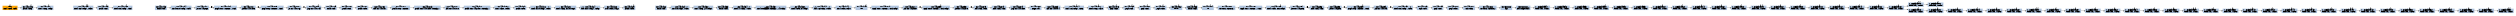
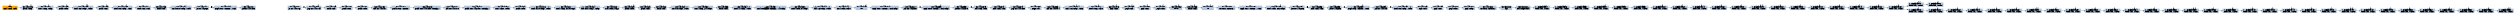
  digraph {
    rankdir=LR
    node [color=lightsteelblue fillcolor=lightsteelblue shape=rectangle style=filled]
    edge [color="#000000"]
    n1 [color=lightgrey fillcolor=orange label="start\nmovl %edi, %edi"]
    n2 [label="0x744b17a6\npushl %ebp"]
    n3 [label="0x744b17a7\nmovl %esp, %ebp"]
+   n4 [label="0x744b17a9\npushl %ebx"]
    n5 [label="0x744b17aa\nmovl 0x8(%ebp), %ebx"]
    n6 [label="0x744b17ad\npushl %esi"]
    n7 [label="0x744b17ae\nmovl 0xc(%ebp), %esi"]
+   n8 [label="0x744b17b1\ntestl %esi, %esi"]
    n9 [label="0x744b17b3\npushl %edi"]
    n10 [label="0x744b17b4\nmovl 0x10(%ebp), %edi"]
    n11 [label="0x744b17b7\nje 0x744b2c6e"]
    n12 [label="0x744b17bd\ncmpl $0x1<UINT8>, %esi"]
    n13 [label="0x744b17c0\njne 0x744b1805"]
-   n14 [label="0x744b1805\ncmpl $0x2<UINT8>, %esi"]
    n15 [label="0x744b1808\nje 0x744b17c2"]
    n16 [label="0x744b180a\njmp 0x744b17df"]
    n17 [label="0x744b17df\npushl %edi"]
    n18 [label="0x744b17e0\npushl %esi"]
    n19 [label="0x744b17e1\npushl %ebx"]
    n20 [label="0x744b17e2\ncall 0x744b1811"]
    n21 [label="0x744b1811\npushl $0x8<UINT8>"]
    n22 [label="0x744b1813\npushl $0x744b1890<UINT32>"]
    n23 [label="0x744b1818\ncall 0x744b1b10"]
    n24 [label="0x744b1b10\npushl $0x744b24e1<UINT32>"]
    n25 [label="0x744b1b15\nmovl %fs:0, %eax"]
    n26 [label="0x744b1b1b\npushl %eax"]
    n27 [label="0x744b1b1c\nmovl 0x10(%esp), %eax"]
    n28 [label="0x744b1b20\nmovl %ebp, 0x10(%esp)"]
    n29 [label="0x744b1b24\nleal 0x10(%esp), %ebp"]
    n30 [label="0x744b1b28\nsubl %eax, %esp"]
    n31 [label="0x744b1b2a\npushl %ebx"]
+   n32 [label="0x744b1b2b\npushl %esi"]
    n33 [label="0x744b1b2c\npushl %edi"]
    n34 [label="0x744b1b2d\nmovl -8(%ebp), %eax"]
    n35 [label="0x744b1b30\nmovl %esp, -24(%ebp)"]
    n36 [label="0x744b1b33\npushl %eax"]
    n37 [label="0x744b1b34\nmovl -4(%ebp), %eax"]
    n38 [label="0x744b1b37\nmovl $0xffffffff<UINT32>, -4(%ebp)"]
    n39 [label="0x744b1b3e\nmovl %eax, -8(%ebp)"]
    n40 [label="0x744b1b41\nleal -16(%ebp), %eax"]
    n41 [label="0x744b1b44\nmovl %eax, %fs:0"]
    n42 [label="0x744b1b4a\nret"]
    n43 [label="0x744b181d\ncmpl $0x1<UINT8>, 0xc(%ebp)"]
    n44 [label="0x744b1821\njne 0x744b285a"]
    n45 [label="0x744b285a\ncmpl $0x0<UINT8>, 0xc(%ebp)"]
    n46 [label="0x744b285e\njne 0x744b2879"]
    n47 [label="0x744b2879\nxorl %esi, %esi"]
    n48 [label="0x744b287b\ntestl %esi, %esi"]
    n49 [label="0x744b287d\njmp 0x744b1880"]
    n50 [label="0x744b1880\nsetge %al"]
    n51 [label="0x744b1883\ncall 0x744b1a74"]
    n52 [label="0x744b1a74\nmovl -16(%ebp), %ecx"]
    n53 [label="0x744b1a77\nmovl %ecx, %fs:0"]
    n54 [label="6x744b1a7e\npopl %ecx"]
    n55 [label="0x744b1a7f\npopl %edi"]
    n56 [label="0x744b1a80\npopl %esi"]
    n57 [label="0x744b1a81\npopl %ebx"]
    n58 [label="0x744b1a82\nleave "]
    n59 [label="0x744b1a83\npushl %ecx"]
    n60 [label="0x744b1a84\nret"]
    n61 [label="0x744b1888\nret $0xc<UINT16>"]
    n62 [label="0x744b17e7\ncmpl $0x1<UINT8>, %esi"]
    n63 [label="0x744b17ea\nmovl %eax, 0xc(%ebp)"]
    n64 [label="0x744b17ed\njne 0x744b2c96"]
    n65 [label="0x744b2c96\ntestl %esi, %esi"]
    n66 [label="0x744b2c98\nje 0x744b2ca3"]
    n67 [label="0x744b2c9a\ncmpl $0x3<UINT8>, %esi"]
    n68 [label="0x744b2c9d\njne 0x744b17fb"]
    n69 [label="0x744b17fb\nmovl 0xc(%ebp), %eax"]
    n70 [label="0x744b17fe\npopl %edi"]
    n71 [label="0x744b17ff\npopl %esi"]
    n72 [label="0x744b1800\npopl %ebx"]
-   n73 [label="0x744b1801\nesi %ebp"]
+   n73 [label="0x744b1801\npopl %ebp"]
    n74 [label="0x744b1802\nret $0xc<UINT16>"]
    n75 [label="0x7c8000c0\nnop "]
    n76 [label="0x7c8000c1\ncall 0x63d7f9f4"]
    n77 [label="0x63d7f9f4\naddb %al, (%eax)"]
    n78 [label="0x63d7f9f6\naddb %al, (%eax)"]
    n79 [label="0x63d7f9f8\naddb %al, (%eax)"]
    n80 [label="0x63d7f9fa\naddb %al, (%eax)"]
    n81 [label="0x63d7f9fc\naddb %al, (%eax)"]
    n82 [label="0x63d7f9fe\naddb %al, (%eax)"]
    n83 [label="0x63d7fa00\naddb %al, (%eax)"]
    n84 [label="0x63d7fa02\naddb %al, (%eax)"]
    n85 [label="0x63d7fa04\naddb %al, (%eax)"]
    n86 [label="0x63d7fa06\naddb %al, (%eax)"]
    n87 [label="0x63d7fa08\naddb %al, (%eax)"]
    n88 [label="0x63d7fa0a\naddb %al, (%eax)"]
    n89 [label="0x63d7fa0c\naddb %al, (%eax)"]
    n90 [label="0x63d7fa0e\naddb %al, (%eax)"]
    n91 [label="0x63d7fa10\naddb %al, (%eax)"]
    n92 [label="0x63d7fa12\naddb %al, (%eax)"]
    n93 [label="0x63d7fa14\naddb %al, (%eax)"]
    n94 [label="0x63d7fa16\naddb %al, (%eax)"]
    n95 [label="0x63d7fa18\naddb %al, (%eax)"]
    n96 [label="0x63d7fa1a\naddb %al, (%eax)"]
    n97 [label="0x63d7fa1e\naddb %al, (%eax)"]
    n98 [label="0x63d7fa1c\naddb %al, (%eax)"]
    n99 [label="0x63d7fa20\naddb %al, (%eax)"]
    n100 [label="0x63d7fa22\naddb %al, (%eax)"]
    n101 [label="0x63d7fa24\naddb %al, (%eax)"]
    n102 [label="0x63d7fa26\naddb %al, (%eax)"]
    n103 [label="0x63d7fa28\naddb %al, (%eax)"]
    n104 [label="0x63d7fa2a\naddb %al, (%eax)"]
    n105 [label="0x63d7fa2c\naddb %al, (%eax)"]
    n106 [label="0x63d7fa2e\naddb %al, (%eax)"]
    n107 [label="0x63d7fa30\naddb %al, (%eax)"]
    n108 [label="0x63d7fa32\naddb %al, (%eax)"]
    n109 [label="0x63d7fa34\naddb %al, (%eax)"]
    n110 [label="0x63d7fa36\naddb %al, (%eax)"]
    n111 [label="0x63d7fa38\naddb %al, (%eax)"]
    n112 [label="0x63d7fa3a\naddb %al, (%eax)"]
    n113 [label="0x63d7fa3c\naddb %al, (%eax)"]
    n114 [label="0x63d7fa3e\naddb %al, (%eax)"]
    n115 [label="0x63d7fa40\naddb %al, (%eax)"]
    n116 [label="0x63d7fa42\naddb %al, (%eax)"]
    n117 [label="0x63d7fa44\naddb %al, (%eax)"]
    n118 [label="0x63d7fa46\naddb %al, (%eax)"]
    n119 [label="0x63d7fa48\naddb %al, (%eax)"]
    n120 [label="0x63d7fa4a\naddb %al, (%eax)"]
    n121 [label="0x63d7fa4c\naddb %al, (%eax)"]
    n122 [label="0x63d7fa4e\naddb %al, (%eax)"]
    n123 [label="0x63d7fa50\naddb %al, (%eax)"]
    n124 [label="0x63d7fa52\naddb %al, (%eax)"]
    n125 [label="0x63d7fa54\naddb %al, (%eax)"]
    n126 [label="0x63d7fa56\naddb %al, (%eax)"]
    n127 [label="0x63d7fa58\naddb %al, (%eax)"]
    n128 [label="0x63d7fa5a\naddb %al, (%eax)"]
    n1 -> n2
    n2 -> n3
+   n3 -> n4
+   n4 -> n5
    n5 -> n6
    n6 -> n7
+   n7 -> n8
+   n8 -> n9
    n9 -> n10
    n10 -> n11
    n11 -> n12 [label=F]
    n12 -> n13
-   n13 -> n14 [label=T]
-   n14 -> n15
    n15 -> n16 [label=T]
    n16 -> n17
    n17 -> n18
    n18 -> n19
    n19 -> n20
    n20 -> n21
    n21 -> n22
    n22 -> n23
    n23 -> n24
    n24 -> n25
    n25 -> n26
    n26 -> n27
    n27 -> n28
    n28 -> n29
    n29 -> n30
    n30 -> n31
+   n31 -> n32
+   n32 -> n33
    n33 -> n34
    n34 -> n35
    n35 -> n36
    n36 -> n37
    n37 -> n38
    n38 -> n39
    n39 -> n40
    n40 -> n41
    n41 -> n42
    n42 -> n43
    n43 -> n44
    n44 -> n45 [label=T]
    n45 -> n46
    n46 -> n47 [label=T]
    n47 -> n48
    n48 -> n49
    n49 -> n50
    n50 -> n51
    n51 -> n52
    n52 -> n53
    n53 -> n54
    n54 -> n55
    n55 -> n56
    n56 -> n57
    n57 -> n58
    n58 -> n59
    n59 -> n60
    n60 -> n61
    n61 -> n62
    n62 -> n63
    n63 -> n64
    n64 -> n65 [label=F]
    n65 -> n66
    n66 -> n67 [label=T]
    n67 -> n68
    n68 -> n69 [label=T]
    n69 -> n70
    n70 -> n71
    n71 -> n72
    n72 -> n73
    n73 -> n74
    n74 -> n75
    n75 -> n76
    n76 -> n77
    n77 -> n78
    n78 -> n79
    n79 -> n80
    n80 -> n81
    n81 -> n82
    n82 -> n83
    n83 -> n84
    n84 -> n85
    n85 -> n86
    n86 -> n87
    n87 -> n88
    n88 -> n89
    n89 -> n90
    n90 -> n91
    n91 -> n92
    n92 -> n93
    n93 -> n94
    n94 -> n95
    n95 -> n96
    n95 -> n97
    n96 -> n98
    n97 -> n99
    n99 -> n100
    n100 -> n101
    n101 -> n102
    n102 -> n103
    n103 -> n104
    n104 -> n105
    n105 -> n106
    n106 -> n107
    n107 -> n108
    n108 -> n109
    n109 -> n110
    n110 -> n111
    n111 -> n112
    n112 -> n113
    n113 -> n114
    n114 -> n115
    n115 -> n116
    n116 -> n117
    n117 -> n118
    n118 -> n119
    n119 -> n120
    n120 -> n121
    n121 -> n122
    n122 -> n123
    n123 -> n124
    n124 -> n125
    n125 -> n126
    n126 -> n127
    n127 -> n128
  }
